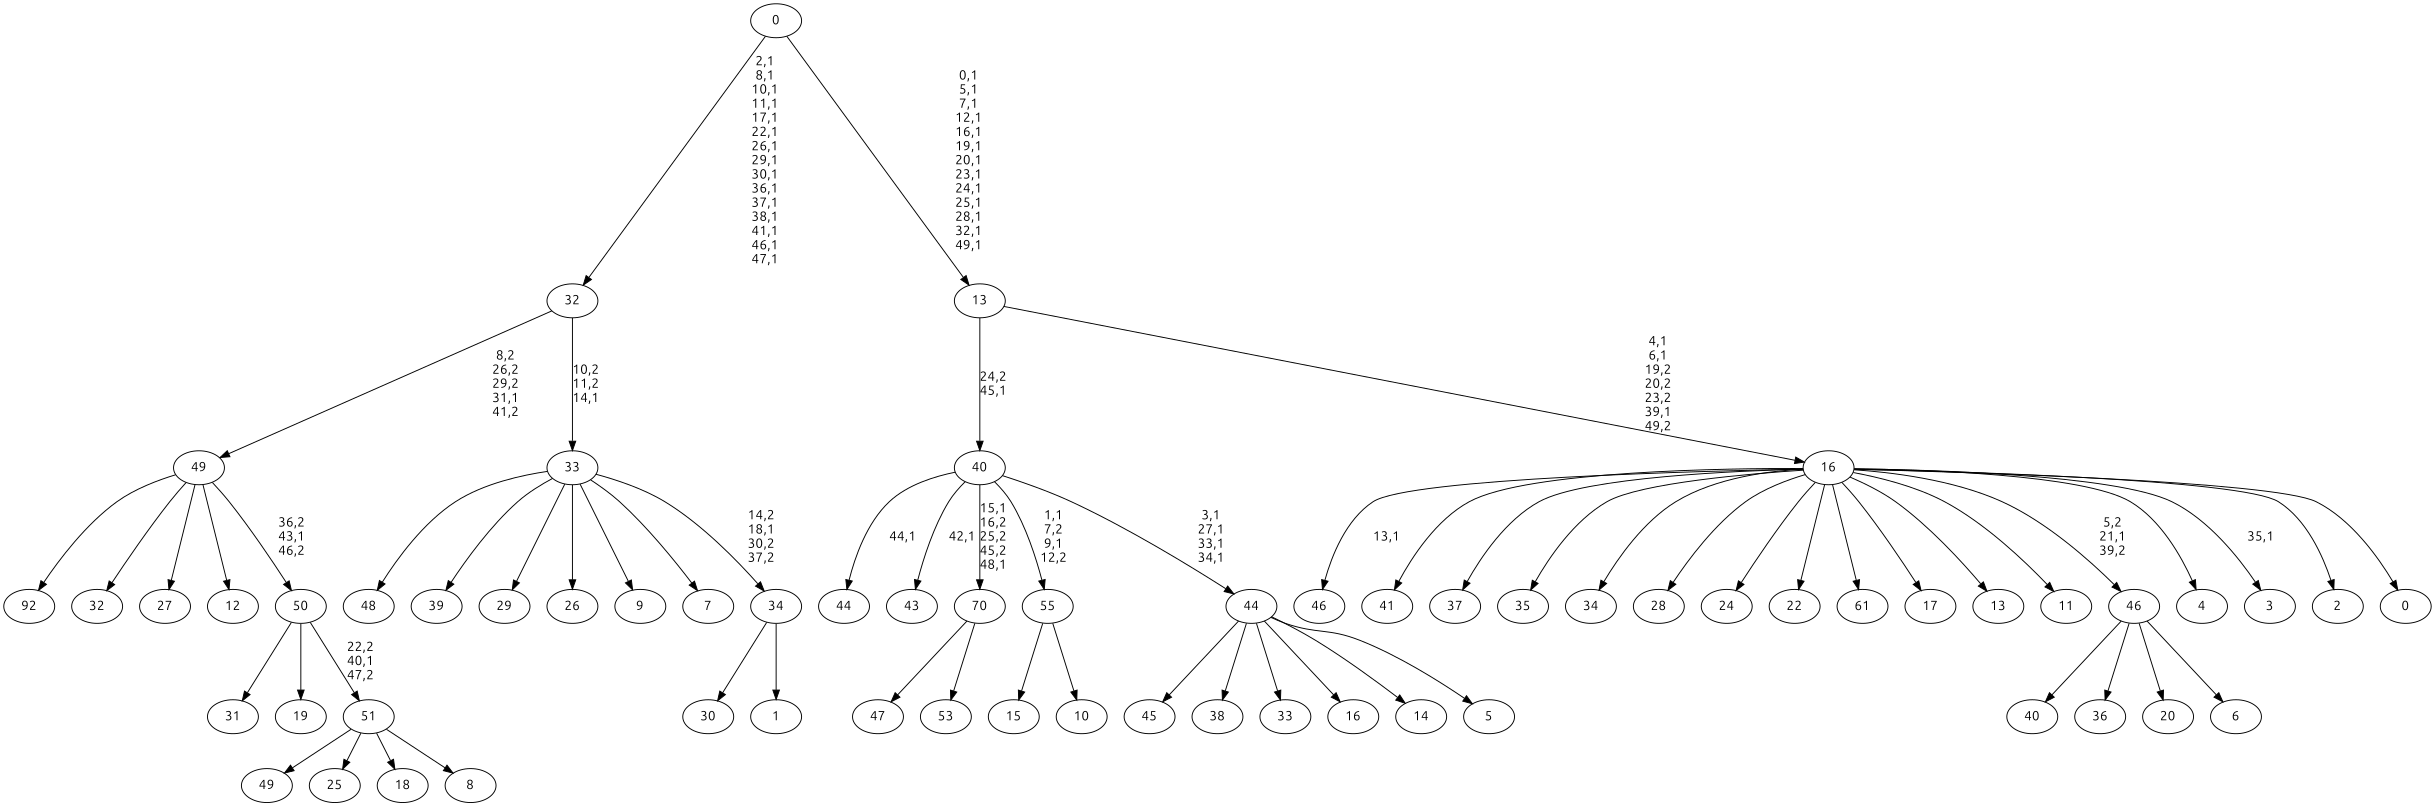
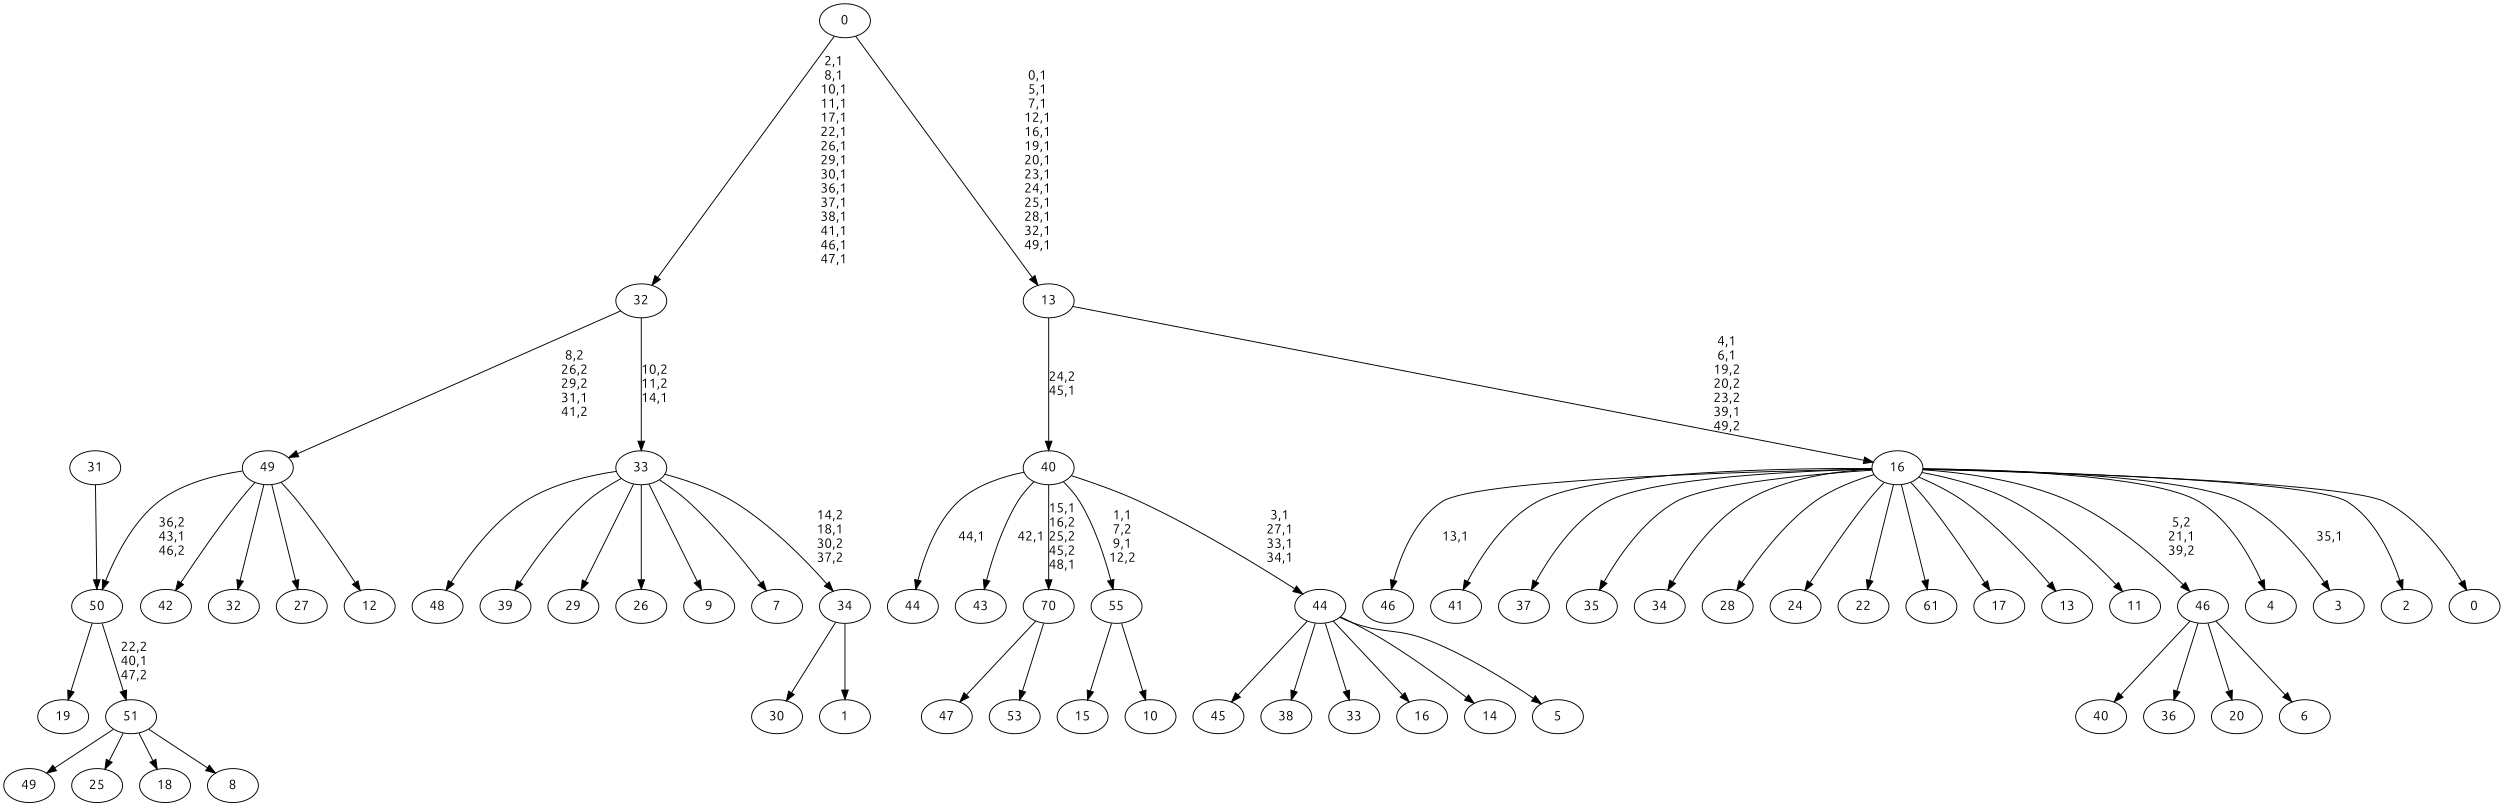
  digraph {
    fontname=Ubuntu
    node [fontname=Ubuntu]
    edge [fontname=Ubuntu]
    n1 [label=49]
    n2 [label=48]
    n3 [label=47]
    n4 [label=46]
    n5 [label=45]
    n6 [label=44]
    n7 [label=43]
-   n8 [label=92]
+   n8 [label=42]
    n9 [label=41]
    n10 [label=40]
    n11 [label=39]
    n12 [label=38]
    n13 [label=37]
    n14 [label=36]
    n15 [label=35]
    n16 [label=34]
    n17 [label=33]
    n18 [label=32]
    n19 [label=31]
    n20 [label=30]
    n21 [label=29]
    n22 [label=28]
    n23 [label=27]
    n24 [label=26]
    n25 [label=25]
    n26 [label=24]
    n27 [label=53]
    70
    n29 [label=22]
    n30 [label=61]
    n31 [label=20]
    n32 [label=19]
    n33 [label=18]
    n34 [label=17]
    n35 [label=16]
    n36 [label=15]
    n37 [label=14]
    n38 [label=13]
    n39 [label=12]
    n40 [label=11]
    n41 [label=10]
    55
    n43 [label=9]
    n44 [label=8]
    51
    50
    49
    n48 [label=7]
    n49 [label=6]
    46
    n51 [label=5]
    44
    40
    n54 [label=4]
    n55 [label=3]
    n56 [label=2]
    n57 [label=1]
    34
    33
    32
    n61 [label=0]
    16
    13
    0
    70 -> n3
    70 -> n27
    55 -> n36
    55 -> n41
    51 -> n1
    51 -> n25
    51 -> n33
    51 -> n44
-   50 -> n19
+   n19 -> 50
    50 -> n32
    50 -> 51 [label="22,2\n40,1\n47,2"]
    49 -> n8
    49 -> n18
    49 -> n23
    49 -> n39
    49 -> 50 [label="36,2\n43,1\n46,2"]
    46 -> n10
    46 -> n14
    46 -> n31
    46 -> n49
    44 -> n5
    44 -> n12
    44 -> n17
    44 -> n35
    44 -> n37
    44 -> n51
    40 -> n6 [label="44,1"]
    40 -> n7 [label="42,1"]
    40 -> 70 [label="15,1\n16,2\n25,2\n45,2\n48,1"]
    40 -> 55 [label="1,1\n7,2\n9,1\n12,2"]
    40 -> 44 [label="3,1\n27,1\n33,1\n34,1"]
    34 -> n20
    34 -> n57
    33 -> n2
    33 -> n11
    33 -> n21
    33 -> n24
    33 -> n43
    33 -> n48
    33 -> 34 [label="14,2\n18,1\n30,2\n37,2"]
    32 -> 49 [label="8,2\n26,2\n29,2\n31,1\n41,2"]
    32 -> 33 [label="10,2\n11,2\n14,1"]
    16 -> n4 [label="13,1"]
    16 -> n9
    16 -> n13
    16 -> n15
    16 -> n16
    16 -> n22
    16 -> n26
    16 -> n29
    16 -> n30
    16 -> n34
    16 -> n38
    16 -> n40
    16 -> 46 [label="5,2\n21,1\n39,2"]
    16 -> n54
    16 -> n55 [label="35,1"]
    16 -> n56
    16 -> n61
    13 -> 40 [label="24,2\n45,1"]
    13 -> 16 [label="4,1\n6,1\n19,2\n20,2\n23,2\n39,1\n49,2"]
    0 -> 32 [label="2,1\n8,1\n10,1\n11,1\n17,1\n22,1\n26,1\n29,1\n30,1\n36,1\n37,1\n38,1\n41,1\n46,1\n47,1"]
    0 -> 13 [label="0,1\n5,1\n7,1\n12,1\n16,1\n19,1\n20,1\n23,1\n24,1\n25,1\n28,1\n32,1\n49,1"]
  }
